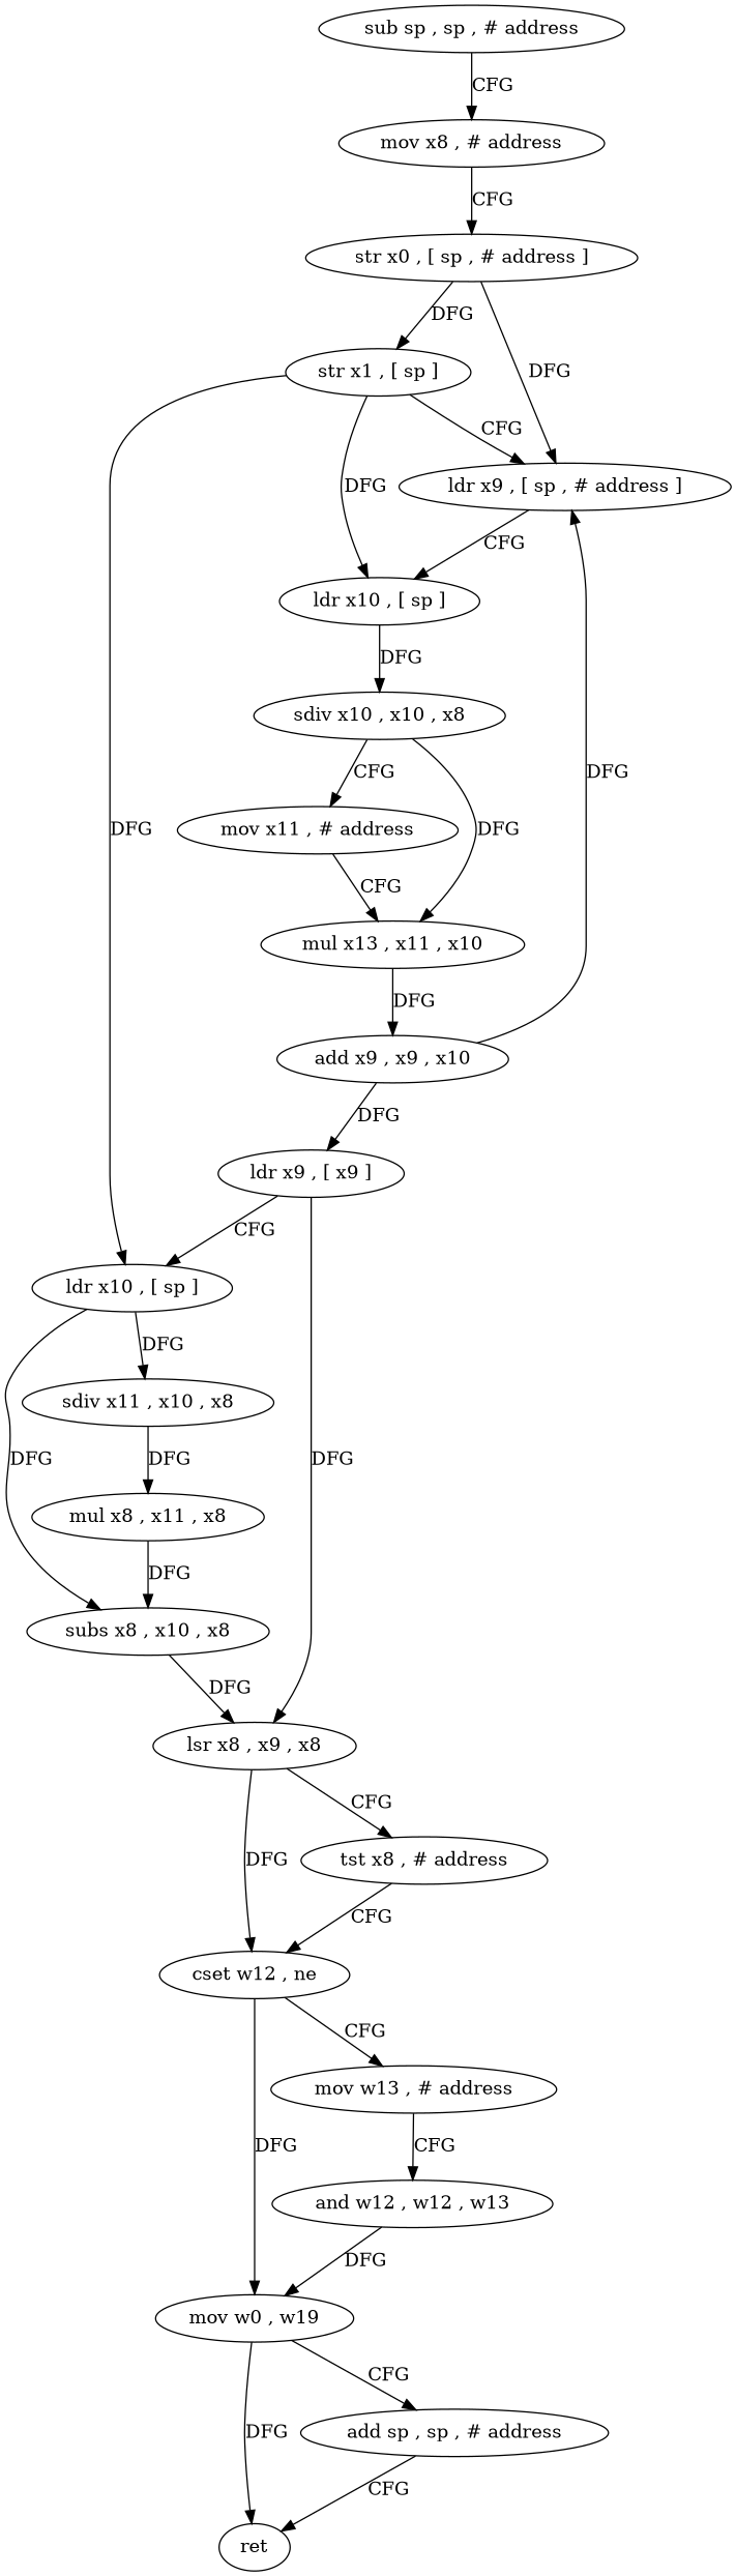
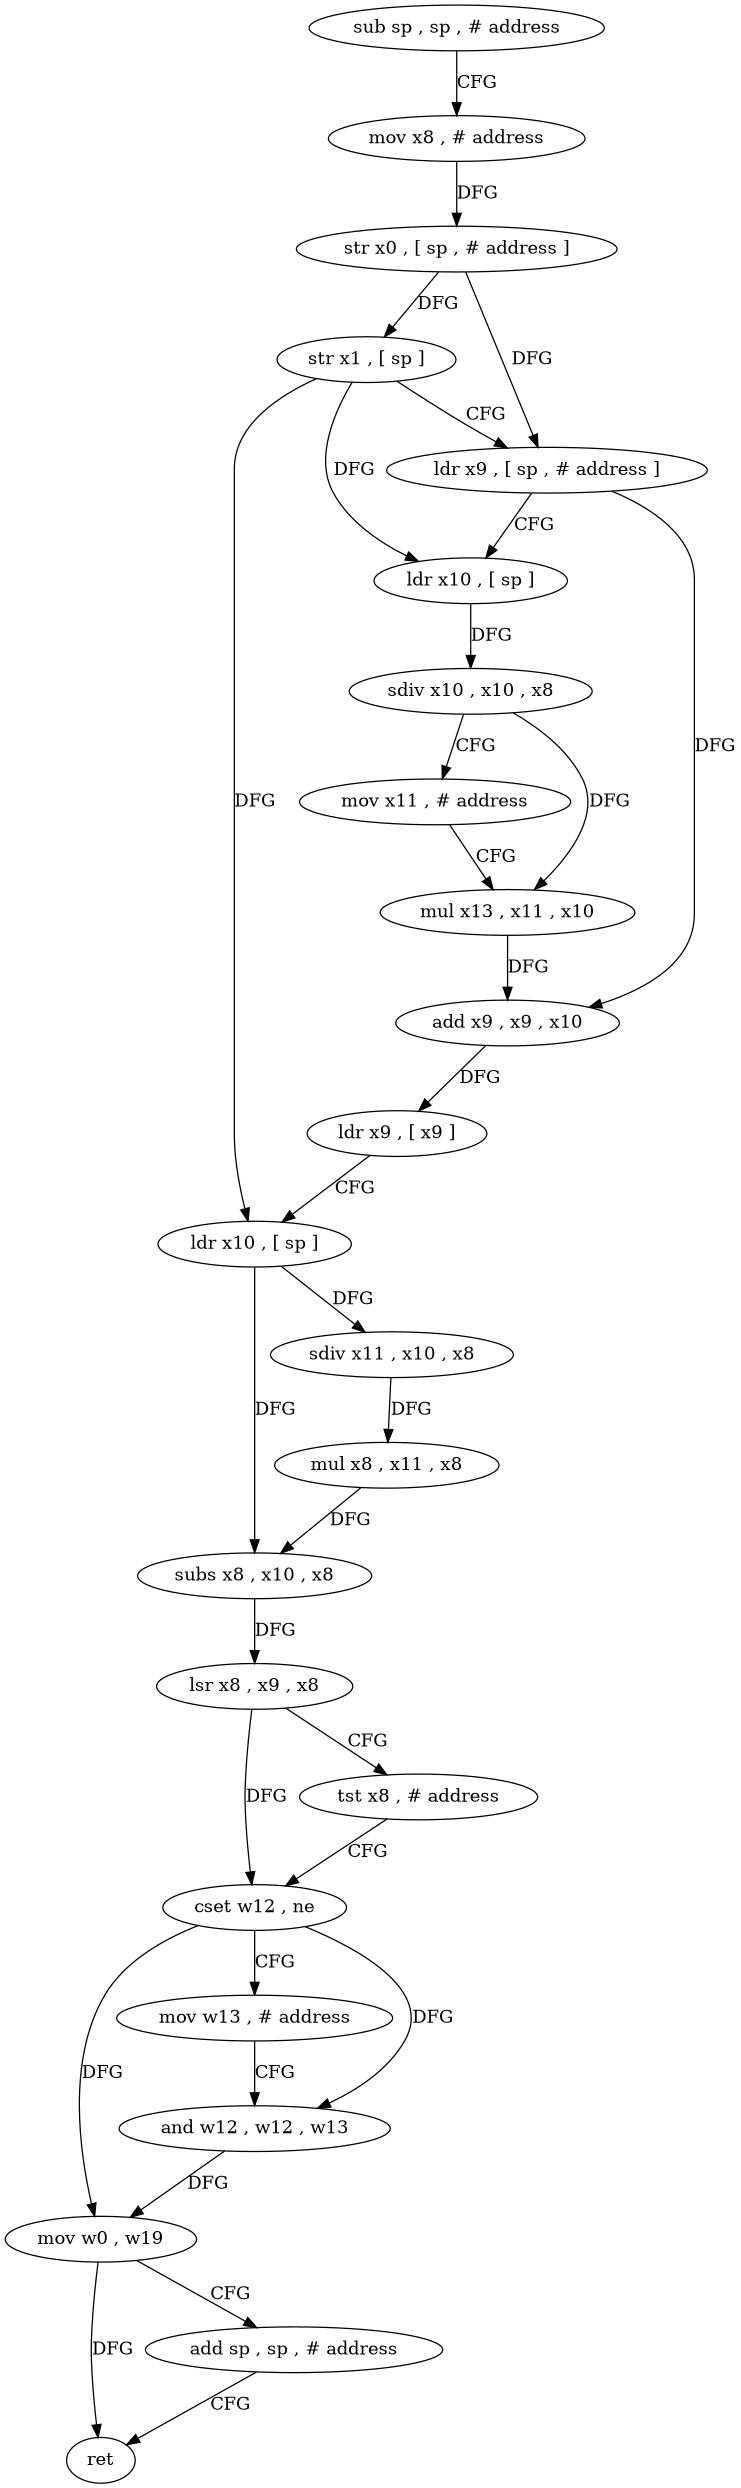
  digraph {
    n1 [label="sub sp , sp , # address"]
    n2 [label="mov x8 , # address"]
    n3 [label="str x0 , [ sp , # address ]"]
    n4 [label="str x1 , [ sp ]"]
    n5 [label="ldr x9 , [ sp , # address ]"]
    n6 [label="ldr x10 , [ sp ]"]
    n7 [label="ldr x10 , [ sp ]"]
    n8 [label="add x9 , x9 , x10"]
    n9 [label="sdiv x10 , x10 , x8"]
    n10 [label="sdiv x11 , x10 , x8"]
    n11 [label="subs x8 , x10 , x8"]
    n12 [label="ldr x9 , [ x9 ]"]
    n13 [label="mov x11 , # address"]
    n14 [label="mul x13 , x11 , x10"]
    n15 [label="lsr x8 , x9 , x8"]
    n16 [label="tst x8 , # address"]
    n17 [label="cset w12 , ne"]
    n18 [label="mul x8 , x11 , x8"]
    n19 [label="mov w13 , # address"]
    n20 [label="and w12 , w12 , w13"]
    n21 [label="mov w0 , w19"]
    n22 [label="add sp , sp , # address"]
    n23 [label=ret]
    n1 -> n2 [label=CFG]
-   n2 -> n3 [label=CFG]
+   n2 -> n3 [label=DFG]
    n3 -> n4 [label=DFG]
    n3 -> n5 [label=DFG]
    n4 -> n5 [label=CFG]
    n4 -> n6 [label=DFG]
    n4 -> n7 [label=DFG]
    n5 -> n6 [label=CFG]
-   n8 -> n5 [label=DFG]
+   n5 -> n8 [label=DFG]
    n6 -> n9 [label=DFG]
    n7 -> n10 [label=DFG]
    n7 -> n11 [label=DFG]
    n8 -> n12 [label=DFG]
    n9 -> n13 [label=CFG]
    n9 -> n14 [label=DFG]
    n10 -> n18 [label=DFG]
    n11 -> n15 [label=DFG]
    n12 -> n7 [label=CFG]
-   n12 -> n15 [label=DFG]
    n13 -> n14 [label=CFG]
    n14 -> n8 [label=DFG]
    n15 -> n16 [label=CFG]
    n15 -> n17 [label=DFG]
    n16 -> n17 [label=CFG]
    n17 -> n19 [label=CFG]
+   n17 -> n20 [label=DFG]
    n17 -> n21 [label=DFG]
    n18 -> n11 [label=DFG]
    n19 -> n20 [label=CFG]
    n20 -> n21 [label=DFG]
    n21 -> n22 [label=CFG]
    n21 -> n23 [label=DFG]
    n22 -> n23 [label=CFG]
  }
